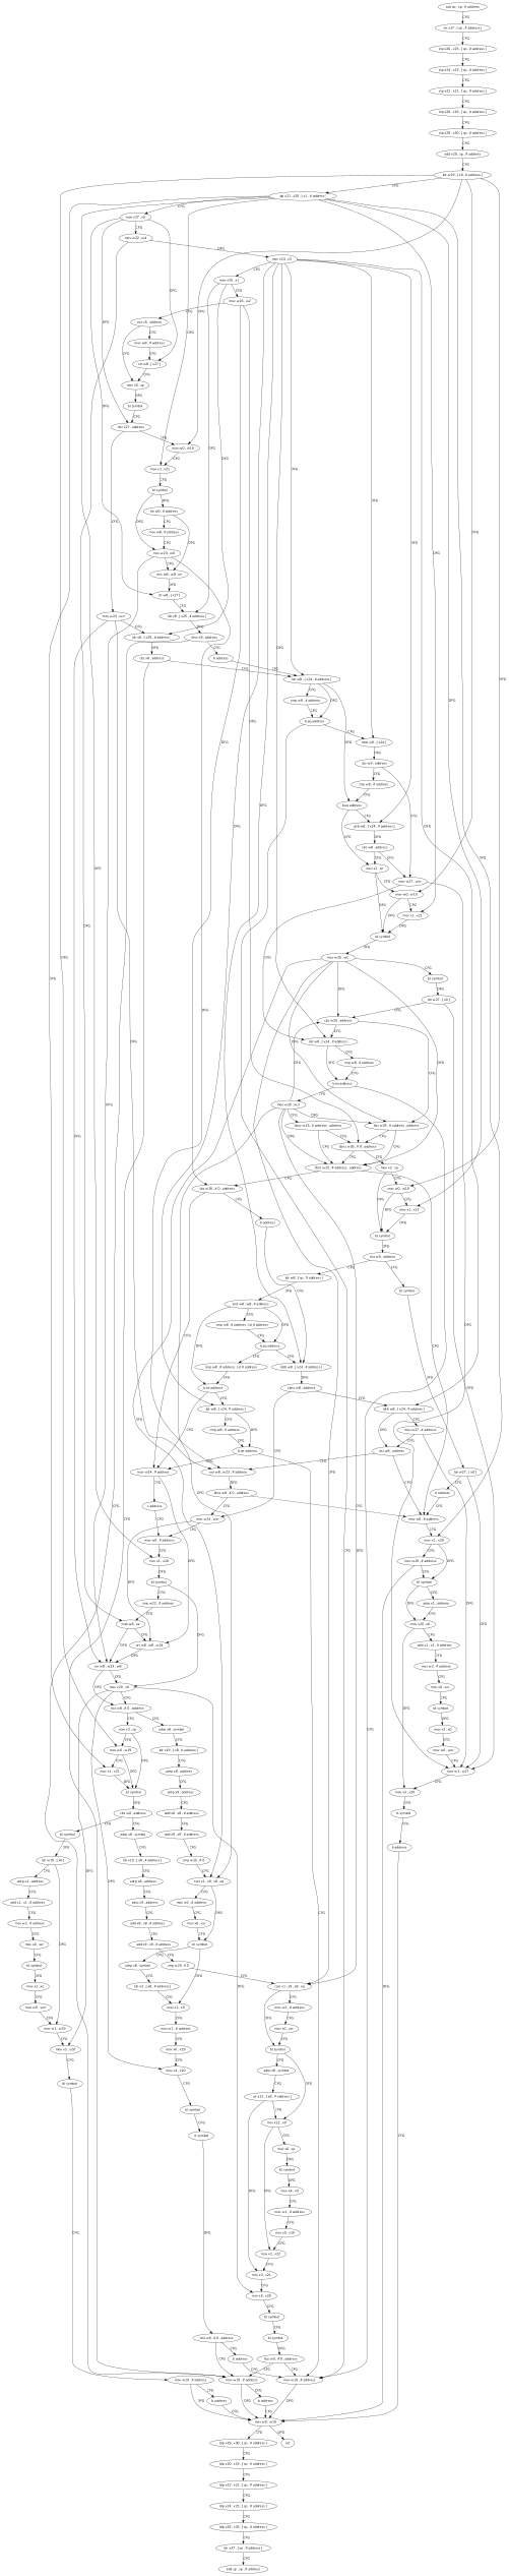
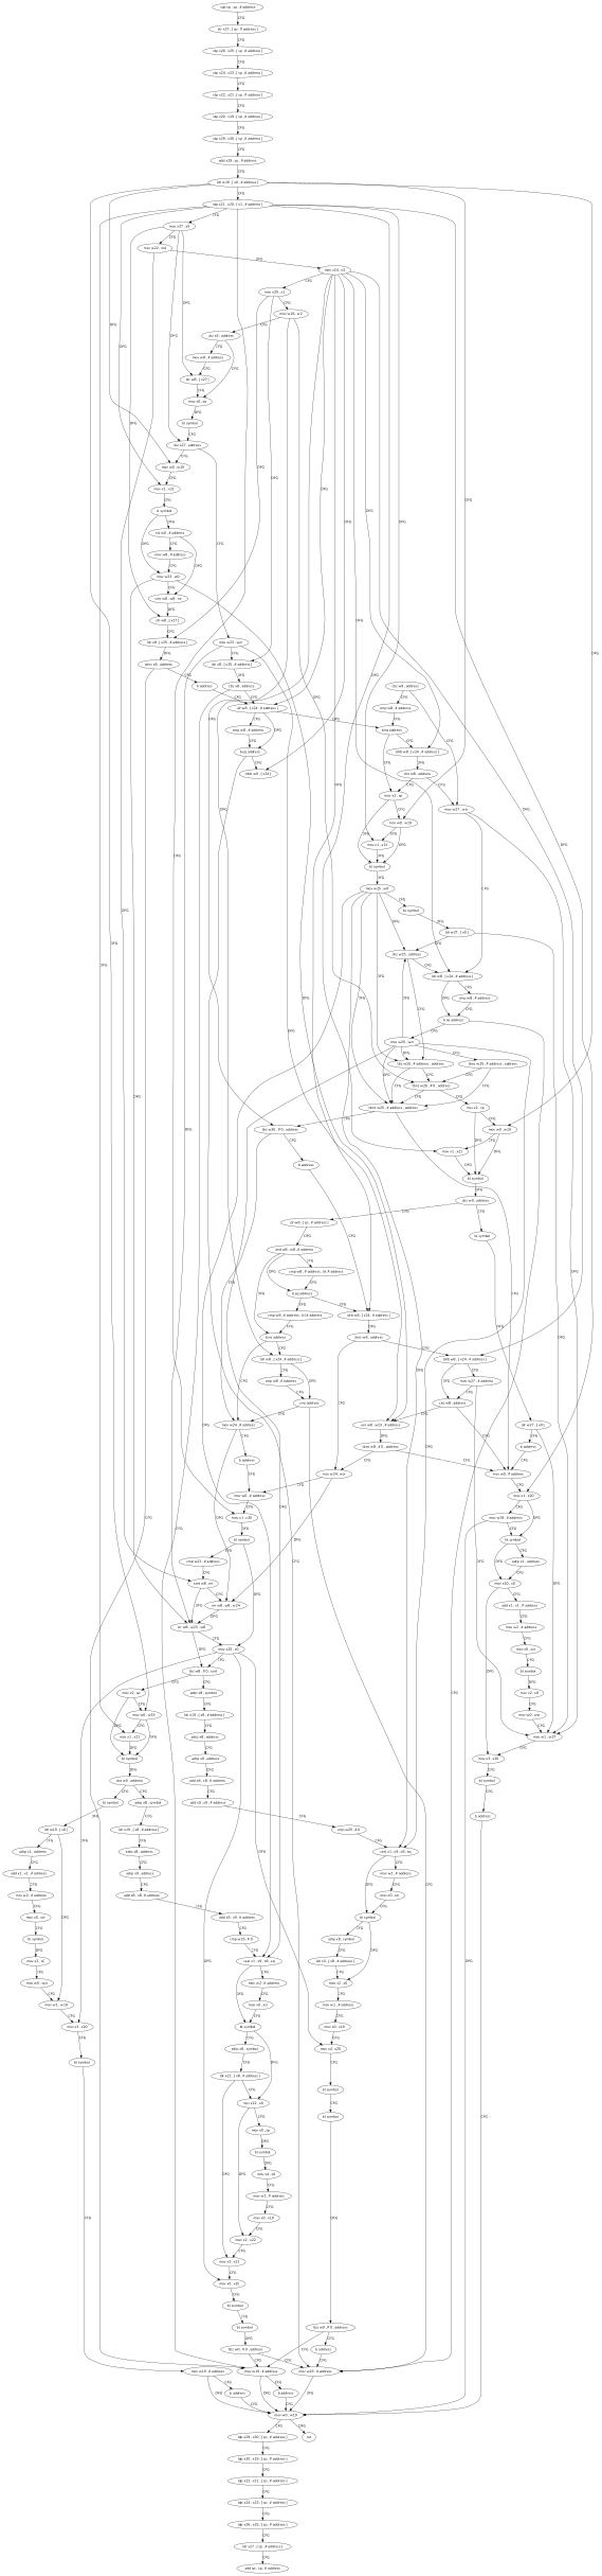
  digraph {
    fontname=Nunito
    node [fontname=Nunito]
    edge [fontname=Nunito]
    n1 [label="sub sp , sp , # address"]
    n2 [label="str x27 , [ sp , # address ]"]
    n3 [label="stp x26 , x25 , [ sp , # address ]"]
    n4 [label="stp x24 , x23 , [ sp , # address ]"]
    n5 [label="stp x22 , x21 , [ sp , # address ]"]
    n6 [label="stp x20 , x19 , [ sp , # address ]"]
    n7 [label="stp x29 , x30 , [ sp , # address ]"]
    n8 [label="add x29 , sp , # address"]
    n9 [label="ldr w19 , [ x0 , # address ]"]
    n10 [label="ldp x21 , x20 , [ x1 , # address ]"]
    n11 [label="mov w0 , w19"]
    n12 [label="mov w0 , w19"]
    n13 [label="mov w0 , w19"]
    n14 [label="mov w0 , w19"]
    n15 [label="mov x27 , x5"]
    n16 [label="mov x1 , x21"]
    n17 [label="mov x1 , x21"]
    n18 [label="mov x1 , x20"]
    n19 [label="mov x1 , x21"]
    n20 [label="mov x1 , x20"]
    n21 [label="mov x1 , x21"]
    n22 [label="bl symbol"]
    n23 [label="bl symbol"]
    n24 [label="bl symbol"]
    n25 [label="mov w22 , w4"]
    n26 [label="cbz x27 , address"]
    n27 [label="str w8 , [ x27 ]"]
    n28 [label="str w8 , [ x27 ]"]
    n29 [label="bl symbol"]
    n30 [label="mov w19 , # address"]
    n31 [label="bl symbol"]
    n32 [label="bl symbol"]
    n33 [label="mov x24 , x3"]
    n34 [label="cset w8 , ne"]
    n35 [label="mov w23 , wzr"]
    n36 [label="mov x0 , sp"]
    n37 [label="ldr x8 , [ x25 , # address ]"]
    n38 [label="mov x25 , x1"]
    n39 [label="ldr w8 , [ x24 , # address ]"]
    n40 [label="ldrb w9 , [ x24 ]"]
    n41 [label="ldrb w8 , [ x24 , # address ]"]
    n42 [label="ldr w8 , [ x24 , # address ]"]
    n43 [label="ldrb w8 , [ x24 , # address ]"]
    n44 [label="ldrb w8 , [ x24 , # address ]"]
    n45 [label="ldr w8 , [ x24 , # address ]"]
    n46 [label="orr w8 , w23 , w8"]
    n47 [label="orr w8 , w8 , w24"]
    n48 [label="mov w26 , w2"]
    n49 [label="ldr x8 , [ x25 , # address ]"]
    n50 [label="cmp w8 , # address"]
    n51 [label="b.eq address"]
    n52 [label="b.eq address"]
    n53 [label="cbz w9 , address"]
    n54 [label="cbz w8 , address"]
    n55 [label="cmp w8 , # address"]
    n56 [label="b.ne address"]
    n57 [label="cbnz w8 , address"]
    n58 [label="mov w27 , # address"]
    n59 [label="cbz w8 , address"]
    n60 [label="cmp w8 , # address"]
    n61 [label="b.ne address"]
    n62 [label="cbz x5 , address"]
    n63 [label="tbnz w26 , # 0 , address"]
    n64 [label="tbz w26 , # 0 , address"]
    n65 [label="cbz x8 , address"]
    n66 [label="cbnz x8 , address"]
    n67 [label="mov w8 , # address"]
    n68 [label="tbnz w25 , # address , address"]
    n69 [label="mov x2 , sp"]
    n70 [label="mov w24 , # address"]
    n71 [label="b address"]
    n72 [label="bl symbol"]
    n73 [label="eor w8 , w23 , # address"]
    n74 [label="mov x20 , x0"]
-   n75 [label="tbz w8 , # 0 , address"]
+   n75 [label="tbz w8 , # 0 , cset"]
    n76 [label="tbnz w8 , # 0 , address"]
    n77 [label="mov w19 , # address"]
    n78 [label="b address"]
    n79 [label="mov w0 , w19"]
    n80 [label="mov w19 , # address"]
    n81 [label="mov x2 , sp"]
    n82 [label="ldp x29 , x30 , [ sp , # address ]"]
    n83 [label=ret]
    n84 [label="tst w0 , # address"]
    n85 [label="mov w23 , w0"]
    n86 [label="mov w8 , # address"]
    n87 [label="cinc w8 , w8 , ne"]
    n88 [label="b address"]
    n89 [label="cmp w8 , # address"]
    n90 [label="mov w27 , wzr"]
    n91 [label="ldp x20 , x19 , [ sp , # address ]"]
    n92 [label="mov w1 , w27"]
    n93 [label="mov x3 , x20"]
    n94 [label="ldp x22 , x21 , [ sp , # address ]"]
    n95 [label="ldp x24 , x23 , [ sp , # address ]"]
    n96 [label="ldp x26 , x25 , [ sp , # address ]"]
    n97 [label="ldr x27 , [ sp , # address ]"]
    n98 [label="add sp , sp , # address"]
    n99 [label="mov w25 , w0"]
    n100 [label="mov w25 , wzr"]
    n101 [label="bl symbol"]
    n102 [label="cbz w25 , address"]
    n103 [label="tbz w25 , # address , address"]
    n104 [label="csel x1 , x9 , x8 , eq"]
    n105 [label="csel x1 , x9 , x8 , eq"]
    n106 [label="ldr w27 , [ x0 ]"]
    n107 [label="mov w0 , # address"]
    n108 [label="mov w2 , # address"]
    n109 [label="bl symbol"]
    n110 [label="mov w2 , # address"]
    n111 [label="bl symbol"]
    n112 [label="tbnz w25 , # address , address"]
    n113 [label="b address"]
    n114 [label="cbz w0 , address"]
    n115 [label="adrp x1 , address"]
    n116 [label="mov x20 , x0"]
    n117 [label="add x1 , x1 , # address"]
    n118 [label="mov w2 , # address"]
    n119 [label="bl symbol"]
    n120 [label="mov x0 , xzr"]
    n121 [label="bl symbol"]
    n122 [label="mov x2 , x0"]
    n123 [label="mov w0 , wzr"]
    n124 [label="b address"]
    n125 [label="mov w0 , # address"]
    n126 [label="ldr w8 , [ sp , # address ]"]
    n127 [label="bl symbol"]
    n128 [label="and w8 , w8 , # address"]
    n129 [label="ldr w27 , [ x0 ]"]
    n130 [label="cmp w8 , # address , lsl # address"]
    n131 [label="b.eq address"]
    n132 [label="b.ne address"]
    n133 [label="b address"]
    n134 [label="mov w24 , wzr"]
    n135 [label="cmp w8 , # address , lsl # address"]
    n136 [label="cmp w22 , # address"]
    n137 [label="mov x4 , x20"]
    n138 [label="mov x5 , x20"]
    n139 [label="mov x3 , x20"]
    n140 [label="adrp x8 , symbol"]
    n141 [label="mov x2 , sp"]
    n142 [label="bl symbol"]
    n143 [label="bl symbol"]
    n144 [label="bl symbol"]
    n145 [label="ldr x19 , [ x8 , # address ]"]
    n146 [label="adrp x8 , address"]
    n147 [label="cbz w0 , address"]
    n148 [label="adrp x9 , address"]
    n149 [label="add x8 , x8 , # address"]
    n150 [label="add x9 , x9 , # address"]
    n151 [label="cmp w25 , # 0"]
    n152 [label="mov x0 , xzr"]
    n153 [label="adrp x8 , symbol"]
    n154 [label="mov x2 , x0"]
    n155 [label="ldr x3 , [ x8 , # address ]"]
    n156 [label="mov w1 , # address"]
    n157 [label="mov x0 , x19"]
    n158 [label="bl symbol"]
    n159 [label="tbz w0 , # 0 , address"]
    n160 [label="b address"]
    n161 [label="adrp x8 , symbol"]
    n162 [label="bl symbol"]
    n163 [label="ldr x19 , [ x8 , # address ]"]
    n164 [label="ldr w19 , [ x0 ]"]
    n165 [label="adrp x8 , address"]
    n166 [label="adrp x1 , address"]
    n167 [label="mov w1 , w19"]
    n168 [label="adrp x9 , address"]
    n169 [label="add x8 , x8 , # address"]
    n170 [label="add x9 , x9 , # address"]
    n171 [label="cmp w25 , # 0"]
    n172 [label="mov x0 , xzr"]
    n173 [label="adrp x8 , symbol"]
    n174 [label="mov x22 , x0"]
    n175 [label="ldr x21 , [ x8 , # address ]"]
    n176 [label="mov x0 , sp"]
    n177 [label="mov x2 , x22"]
    n178 [label="mov x3 , x21"]
    n179 [label="bl symbol"]
    n180 [label="mov x4 , x0"]
    n181 [label="mov w1 , # address"]
    n182 [label="mov x0 , x19"]
    n183 [label="bl symbol"]
    n184 [label="tbz w0 , # 0 , address"]
    n185 [label="add x1 , x1 , # address"]
    n186 [label="mov w2 , # address"]
    n187 [label="mov x0 , xzr"]
    n188 [label="bl symbol"]
    n189 [label="mov x2 , x0"]
    n190 [label="mov w0 , wzr"]
    n191 [label="mov w19 , # address"]
    n192 [label="b address"]
    n1 -> n2 [label=CFG]
    n2 -> n3 [label=CFG]
    n3 -> n4 [label=CFG]
    n4 -> n5 [label=CFG]
    n5 -> n6 [label=CFG]
    n6 -> n7 [label=CFG]
    n7 -> n8 [label=CFG]
    n8 -> n9 [label=CFG]
    n9 -> n10 [label=CFG]
    n9 -> n11 [label=DFG]
    n9 -> n12 [label=DFG]
    n9 -> n13 [label=DFG]
    n9 -> n14 [label=DFG]
    n10 -> n15 [label=CFG]
    n10 -> n16 [label=DFG]
    n10 -> n17 [label=DFG]
    n10 -> n18 [label=DFG]
    n10 -> n19 [label=DFG]
    n10 -> n20 [label=DFG]
    n10 -> n21 [label=DFG]
    n11 -> n16 [label=CFG]
    n12 -> n17 [label=CFG]
    n12 -> n22 [label=DFG]
    n13 -> n19 [label=CFG]
    n13 -> n23 [label=DFG]
    n14 -> n21 [label=CFG]
    n14 -> n24 [label=DFG]
    n15 -> n25 [label=CFG]
    n15 -> n26 [label=DFG]
    n15 -> n27 [label=DFG]
    n15 -> n28 [label=DFG]
    n16 -> n29 [label=CFG]
    n17 -> n22 [label=DFG]
    n18 -> n30 [label=CFG]
    n18 -> n31 [label=DFG]
    n19 -> n23 [label=DFG]
    n20 -> n32 [label=DFG]
    n21 -> n24 [label=DFG]
    n22 -> n99 [label=DFG]
    n23 -> n114 [label=DFG]
    n24 -> n147 [label=DFG]
    n25 -> n33 [label=DFG]
    n25 -> n34 [label=DFG]
    n26 -> n11 [label=CFG]
    n26 -> n35 [label=CFG]
    n27 -> n36 [label=CFG]
    n28 -> n37 [label=CFG]
    n29 -> n84 [label=DFG]
    n29 -> n85 [label=DFG]
    n30 -> n31 [label=CFG]
    n30 -> n79 [label=DFG]
    n31 -> n115 [label=CFG]
    n31 -> n116 [label=DFG]
    n32 -> n74 [label=DFG]
    n32 -> n136 [label=CFG]
    n33 -> n38 [label=CFG]
    n33 -> n39 [label=DFG]
    n33 -> n40 [label=DFG]
    n33 -> n41 [label=DFG]
    n33 -> n42 [label=DFG]
    n33 -> n43 [label=DFG]
    n33 -> n44 [label=DFG]
    n33 -> n45 [label=DFG]
    n34 -> n46 [label=DFG]
    n34 -> n47 [label=CFG]
    n35 -> n46 [label=DFG]
    n35 -> n49 [label=CFG]
    n35 -> n73 [label=DFG]
    n36 -> n72 [label=DFG]
    n37 -> n66 [label=DFG]
    n38 -> n37 [label=DFG]
    n38 -> n48 [label=CFG]
    n38 -> n49 [label=DFG]
    n39 -> n50 [label=CFG]
    n39 -> n51 [label=DFG]
    n39 -> n52 [label=DFG]
-   n40 -> n53 [label=DFG]
    n41 -> n54 [label=DFG]
    n42 -> n55 [label=CFG]
    n42 -> n56 [label=DFG]
    n43 -> n57 [label=DFG]
    n44 -> n58 [label=CFG]
    n44 -> n59 [label=DFG]
    n45 -> n60 [label=CFG]
    n45 -> n61 [label=DFG]
    n46 -> n74 [label=CFG]
    n46 -> n75 [label=DFG]
    n47 -> n46 [label=DFG]
    n48 -> n62 [label=CFG]
    n48 -> n63 [label=DFG]
    n48 -> n64 [label=DFG]
    n49 -> n65 [label=DFG]
    n50 -> n51 [label=CFG]
    n51 -> n40 [label=CFG]
    n51 -> n80 [label=CFG]
    n52 -> n41 [label=CFG]
    n52 -> n81 [label=CFG]
    n53 -> n89 [label=CFG]
    n53 -> n90 [label=CFG]
    n54 -> n81 [label=CFG]
    n54 -> n90 [label=CFG]
    n55 -> n56 [label=CFG]
    n56 -> n80 [label=CFG]
    n56 -> n100 [label=CFG]
    n57 -> n44 [label=CFG]
    n57 -> n134 [label=CFG]
    n58 -> n59 [label=CFG]
    n58 -> n92 [label=DFG]
    n59 -> n73 [label=CFG]
    n59 -> n107 [label=CFG]
    n60 -> n61 [label=CFG]
    n61 -> n70 [label=CFG]
    n61 -> n80 [label=CFG]
    n62 -> n36 [label=CFG]
    n62 -> n67 [label=CFG]
    n63 -> n68 [label=CFG]
    n63 -> n69 [label=CFG]
    n64 -> n70 [label=CFG]
    n64 -> n71 [label=CFG]
    n65 -> n39 [label=CFG]
    n65 -> n77 [label=CFG]
    n66 -> n77 [label=CFG]
    n66 -> n88 [label=CFG]
    n67 -> n27 [label=CFG]
    n68 -> n64 [label=CFG]
    n68 -> n107 [label=CFG]
    n69 -> n13 [label=CFG]
    n69 -> n23 [label=DFG]
    n70 -> n47 [label=DFG]
    n70 -> n113 [label=CFG]
    n71 -> n43 [label=CFG]
    n72 -> n26 [label=CFG]
    n73 -> n76 [label=DFG]
    n74 -> n75 [label=CFG]
    n74 -> n137 [label=DFG]
    n74 -> n138 [label=DFG]
    n74 -> n139 [label=DFG]
    n75 -> n140 [label=CFG]
    n75 -> n141 [label=CFG]
    n76 -> n107 [label=CFG]
    n76 -> n134 [label=CFG]
    n77 -> n78 [label=CFG]
    n77 -> n79 [label=DFG]
    n78 -> n79 [label=CFG]
    n79 -> n82 [label=CFG]
    n79 -> n83 [label=DFG]
    n80 -> n79 [label=DFG]
    n81 -> n12 [label=CFG]
    n81 -> n22 [label=DFG]
    n82 -> n91 [label=CFG]
    n84 -> n86 [label=CFG]
    n84 -> n87 [label=DFG]
    n85 -> n46 [label=DFG]
    n85 -> n73 [label=DFG]
    n85 -> n87 [label=CFG]
    n86 -> n85 [label=CFG]
    n87 -> n28 [label=DFG]
    n88 -> n39 [label=CFG]
    n89 -> n52 [label=CFG]
    n90 -> n42 [label=CFG]
    n90 -> n92 [label=DFG]
    n91 -> n94 [label=CFG]
    n92 -> n93 [label=CFG]
    n93 -> n119 [label=CFG]
    n94 -> n95 [label=CFG]
    n95 -> n96 [label=CFG]
    n96 -> n97 [label=CFG]
    n97 -> n98 [label=CFG]
    n99 -> n68 [label=DFG]
    n99 -> n101 [label=CFG]
    n99 -> n102 [label=DFG]
    n99 -> n103 [label=DFG]
    n99 -> n104 [label=DFG]
    n99 -> n105 [label=DFG]
    n100 -> n68 [label=DFG]
    n100 -> n102 [label=DFG]
    n100 -> n103 [label=DFG]
    n100 -> n104 [label=DFG]
    n100 -> n105 [label=DFG]
    n100 -> n112 [label=CFG]
    n101 -> n106 [label=DFG]
    n102 -> n42 [label=CFG]
    n102 -> n103 [label=CFG]
    n103 -> n63 [label=CFG]
    n103 -> n68 [label=CFG]
    n104 -> n108 [label=CFG]
    n104 -> n109 [label=DFG]
    n105 -> n110 [label=CFG]
    n105 -> n111 [label=DFG]
    n106 -> n92 [label=DFG]
    n106 -> n102 [label=CFG]
    n107 -> n18 [label=CFG]
    n108 -> n152 [label=CFG]
    n109 -> n153 [label=CFG]
    n109 -> n154 [label=DFG]
    n110 -> n172 [label=CFG]
    n111 -> n173 [label=CFG]
    n111 -> n174 [label=DFG]
    n112 -> n63 [label=CFG]
    n112 -> n68 [label=CFG]
    n113 -> n125 [label=CFG]
    n114 -> n126 [label=CFG]
    n114 -> n127 [label=CFG]
    n115 -> n116 [label=CFG]
    n116 -> n93 [label=DFG]
    n116 -> n117 [label=CFG]
    n117 -> n118 [label=CFG]
    n118 -> n120 [label=CFG]
    n119 -> n124 [label=CFG]
    n120 -> n121 [label=CFG]
    n121 -> n122 [label=DFG]
    n122 -> n123 [label=CFG]
    n123 -> n92 [label=CFG]
    n124 -> n79 [label=CFG]
    n125 -> n20 [label=CFG]
    n126 -> n128 [label=DFG]
    n127 -> n129 [label=DFG]
    n128 -> n130 [label=CFG]
    n128 -> n131 [label=DFG]
    n128 -> n132 [label=DFG]
    n129 -> n92 [label=DFG]
    n129 -> n133 [label=CFG]
    n130 -> n131 [label=CFG]
    n131 -> n43 [label=CFG]
    n131 -> n135 [label=CFG]
    n132 -> n45 [label=CFG]
    n132 -> n70 [label=CFG]
    n133 -> n107 [label=CFG]
    n134 -> n47 [label=DFG]
    n134 -> n125 [label=CFG]
    n135 -> n132 [label=CFG]
    n136 -> n34 [label=CFG]
    n137 -> n142 [label=CFG]
    n138 -> n143 [label=CFG]
    n139 -> n144 [label=CFG]
    n140 -> n145 [label=CFG]
    n141 -> n14 [label=CFG]
    n141 -> n24 [label=DFG]
    n142 -> n158 [label=CFG]
    n143 -> n183 [label=CFG]
    n144 -> n191 [label=CFG]
    n145 -> n146 [label=CFG]
    n146 -> n148 [label=CFG]
    n147 -> n161 [label=CFG]
    n147 -> n162 [label=CFG]
    n148 -> n149 [label=CFG]
    n149 -> n150 [label=CFG]
    n150 -> n151 [label=CFG]
    n151 -> n104 [label=CFG]
    n152 -> n109 [label=CFG]
    n153 -> n155 [label=CFG]
    n154 -> n156 [label=CFG]
    n155 -> n154 [label=CFG]
    n156 -> n157 [label=CFG]
    n157 -> n137 [label=CFG]
    n158 -> n159 [label=DFG]
    n159 -> n77 [label=CFG]
    n159 -> n160 [label=CFG]
    n160 -> n80 [label=CFG]
    n161 -> n163 [label=CFG]
    n162 -> n164 [label=DFG]
    n163 -> n165 [label=CFG]
    n164 -> n166 [label=CFG]
    n164 -> n167 [label=DFG]
    n165 -> n168 [label=CFG]
    n166 -> n185 [label=CFG]
    n167 -> n139 [label=CFG]
    n168 -> n169 [label=CFG]
    n169 -> n170 [label=CFG]
    n170 -> n171 [label=CFG]
    n171 -> n105 [label=CFG]
    n172 -> n111 [label=CFG]
    n173 -> n175 [label=CFG]
    n174 -> n176 [label=CFG]
    n174 -> n177 [label=DFG]
    n175 -> n174 [label=CFG]
    n175 -> n178 [label=DFG]
    n176 -> n179 [label=DFG]
    n177 -> n178 [label=CFG]
    n178 -> n138 [label=CFG]
    n179 -> n180 [label=DFG]
    n180 -> n181 [label=CFG]
    n181 -> n182 [label=CFG]
    n182 -> n177 [label=CFG]
    n183 -> n184 [label=DFG]
    n184 -> n77 [label=CFG]
    n184 -> n80 [label=CFG]
    n185 -> n186 [label=CFG]
    n186 -> n187 [label=CFG]
    n187 -> n188 [label=CFG]
    n188 -> n189 [label=DFG]
    n189 -> n190 [label=CFG]
    n190 -> n167 [label=CFG]
    n191 -> n79 [label=DFG]
    n191 -> n192 [label=CFG]
    n192 -> n79 [label=CFG]
  }
